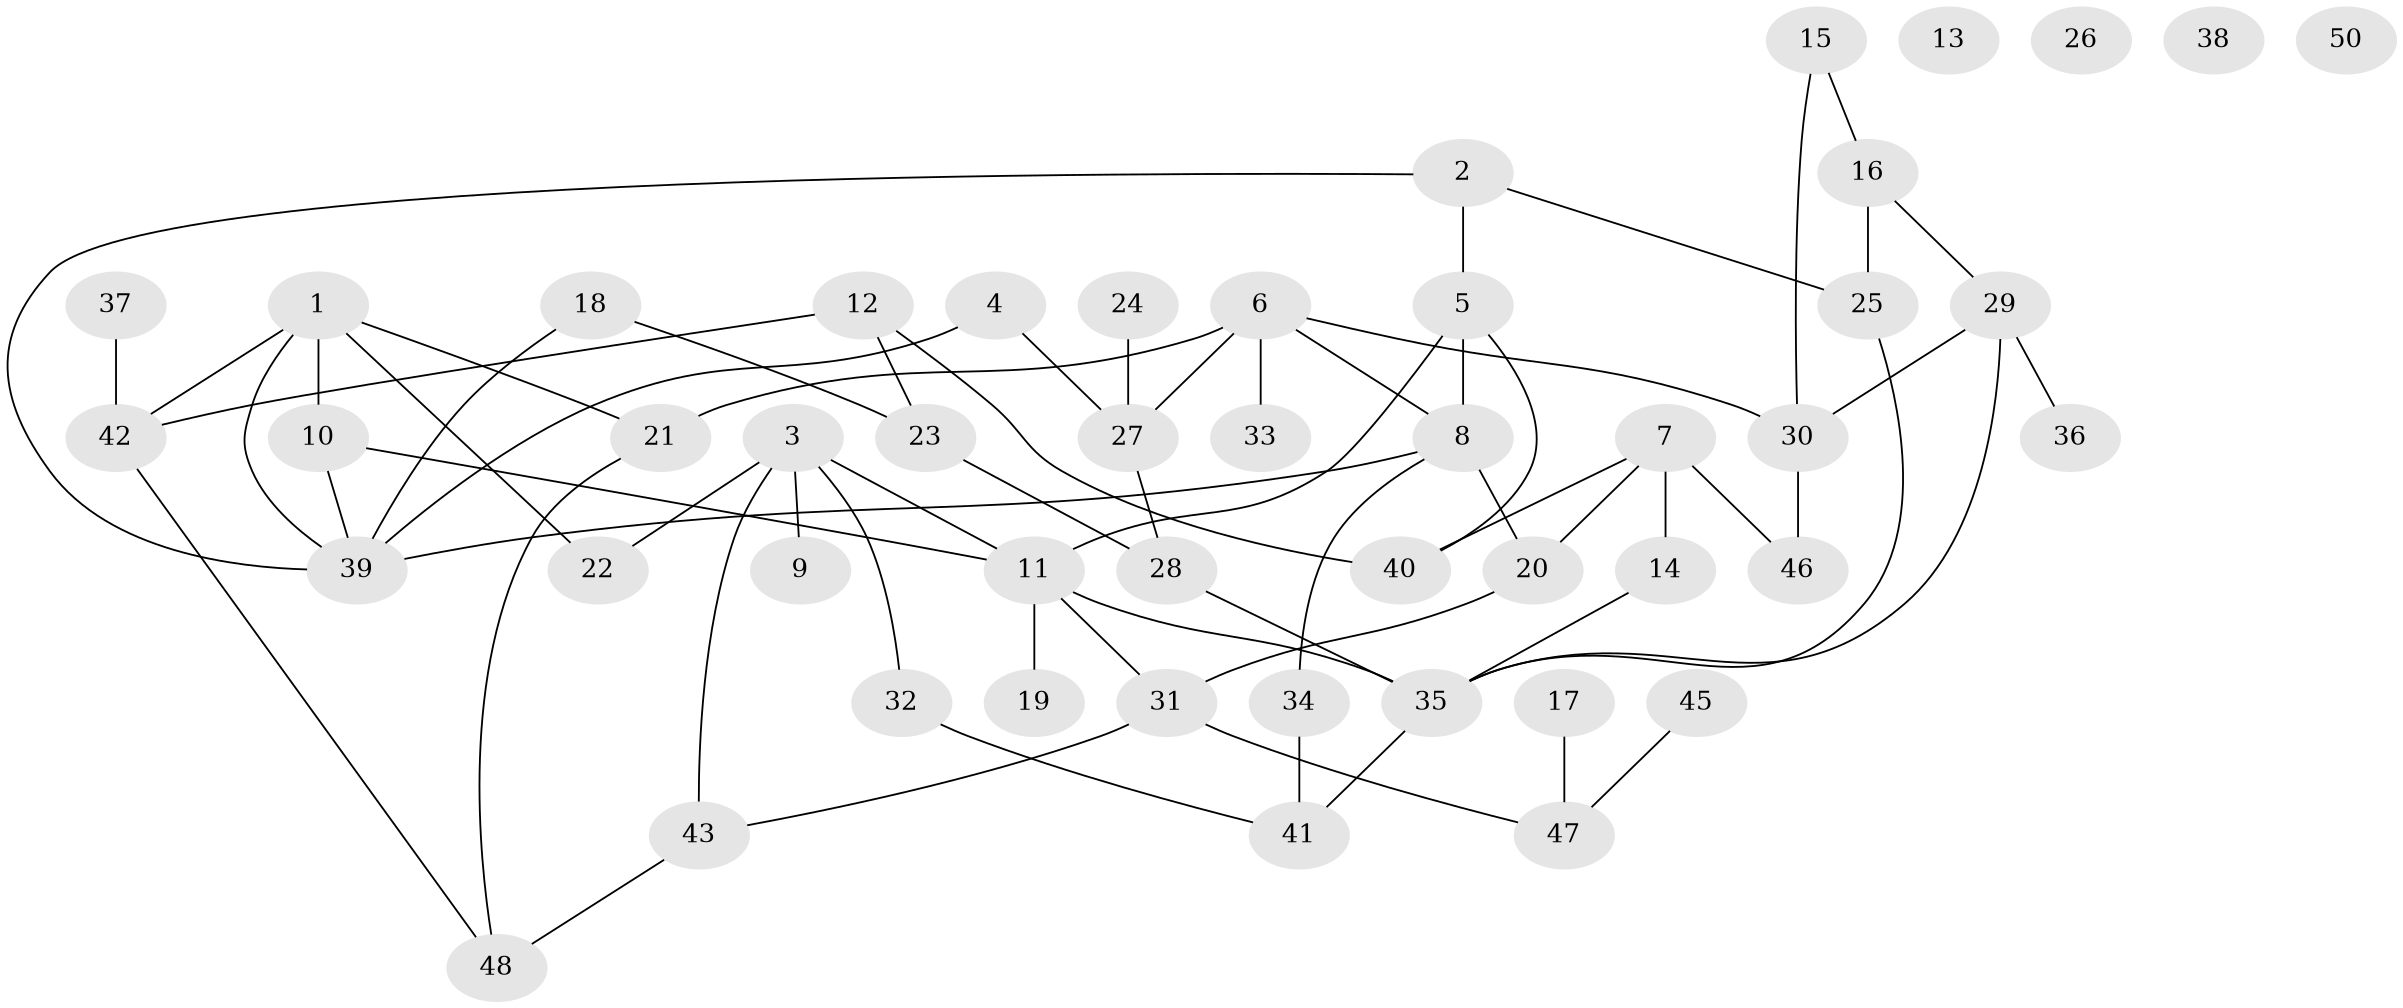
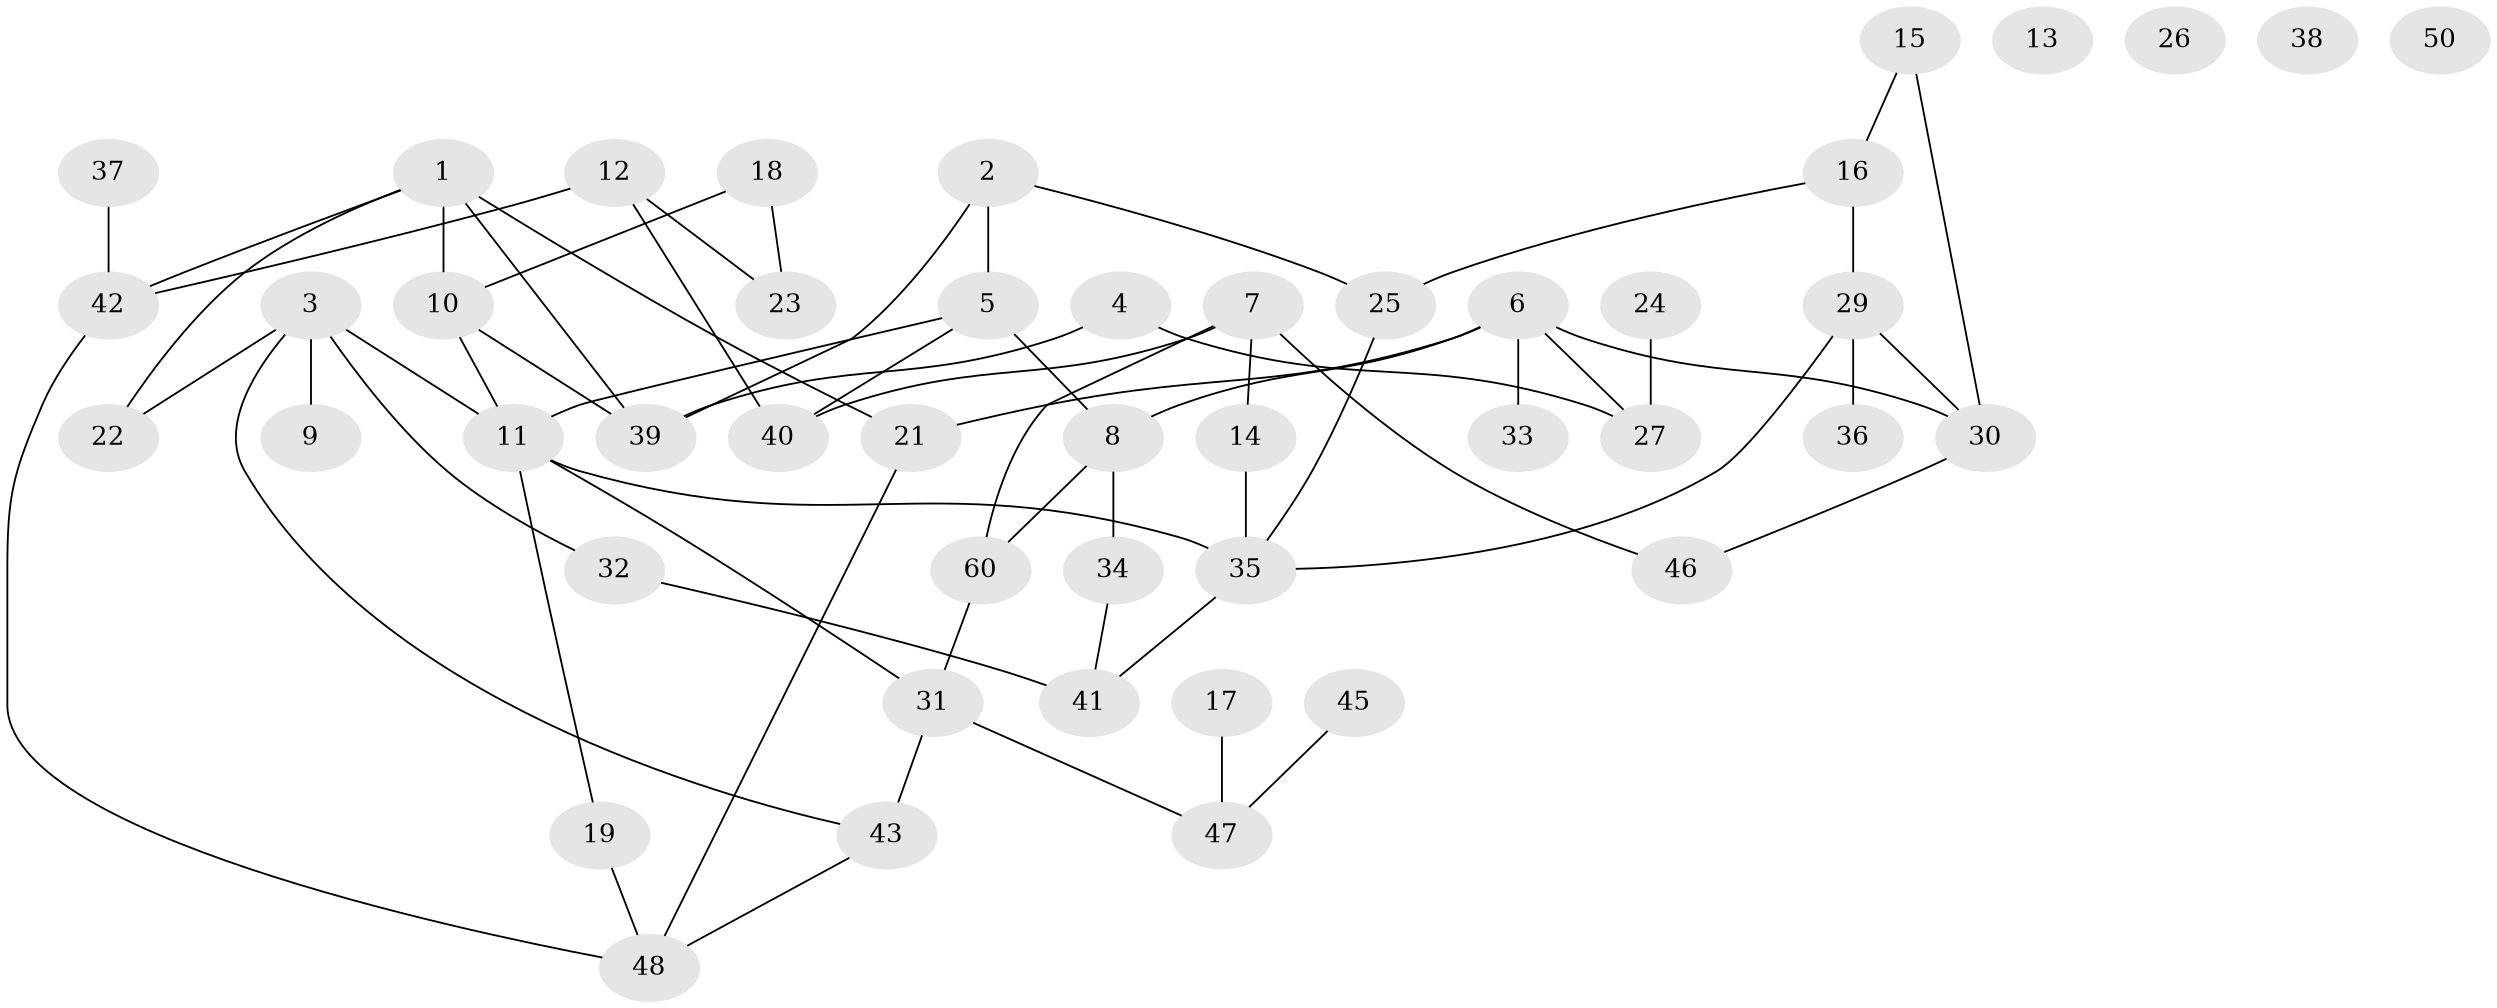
  graph {
    fontname="DejaVu Serif"
    node [color=gray90 fontname="DejaVu Serif" style=filled]
    edge [fontname="DejaVu Serif"]
    1
    10
    21
    22
    39
    42
    11
    48
    2
    5
    25
    8
    40
    35
    3
    9
    32
    43
    19
    31
    41
    4
    27
-   28
-   20
+   20 [label=60]
    34
    6
    30
    33
    46
    7
    14
    47
    12
    23
    13
    15
    16
    29
    36
    17
    18
    24
    26
    37
    38
    45
    50
    1 -- 10
    1 -- 21
    1 -- 22
    1 -- 39
    1 -- 42
    10 -- 39
    10 -- 11
    21 -- 48
    42 -- 48
    11 -- 35
    11 -- 19
    11 -- 31
    2 -- 39
    2 -- 5
    2 -- 25
    5 -- 11
    5 -- 8
    5 -- 40
    25 -- 35
-   8 -- 39
    8 -- 20
    8 -- 34
    35 -- 41
    3 -- 22
    3 -- 11
    3 -- 9
    3 -- 32
    3 -- 43
    32 -- 41
    43 -- 48
+   19 -- 48
    31 -- 43
    31 -- 47
    4 -- 39
    4 -- 27
-   27 -- 28
-   28 -- 35
    20 -- 31
    34 -- 41
    6 -- 21
    6 -- 8
    6 -- 27
    6 -- 30
    6 -- 33
    30 -- 46
    7 -- 40
    7 -- 20
    7 -- 46
    7 -- 14
    14 -- 35
    12 -- 42
    12 -- 40
    12 -- 23
-   23 -- 28
    15 -- 30
    15 -- 16
    16 -- 25
    16 -- 29
    29 -- 35
    29 -- 30
    29 -- 36
    17 -- 47
-   18 -- 39
+   18 -- 10
    18 -- 23
    24 -- 27
    37 -- 42
    45 -- 47
  }
